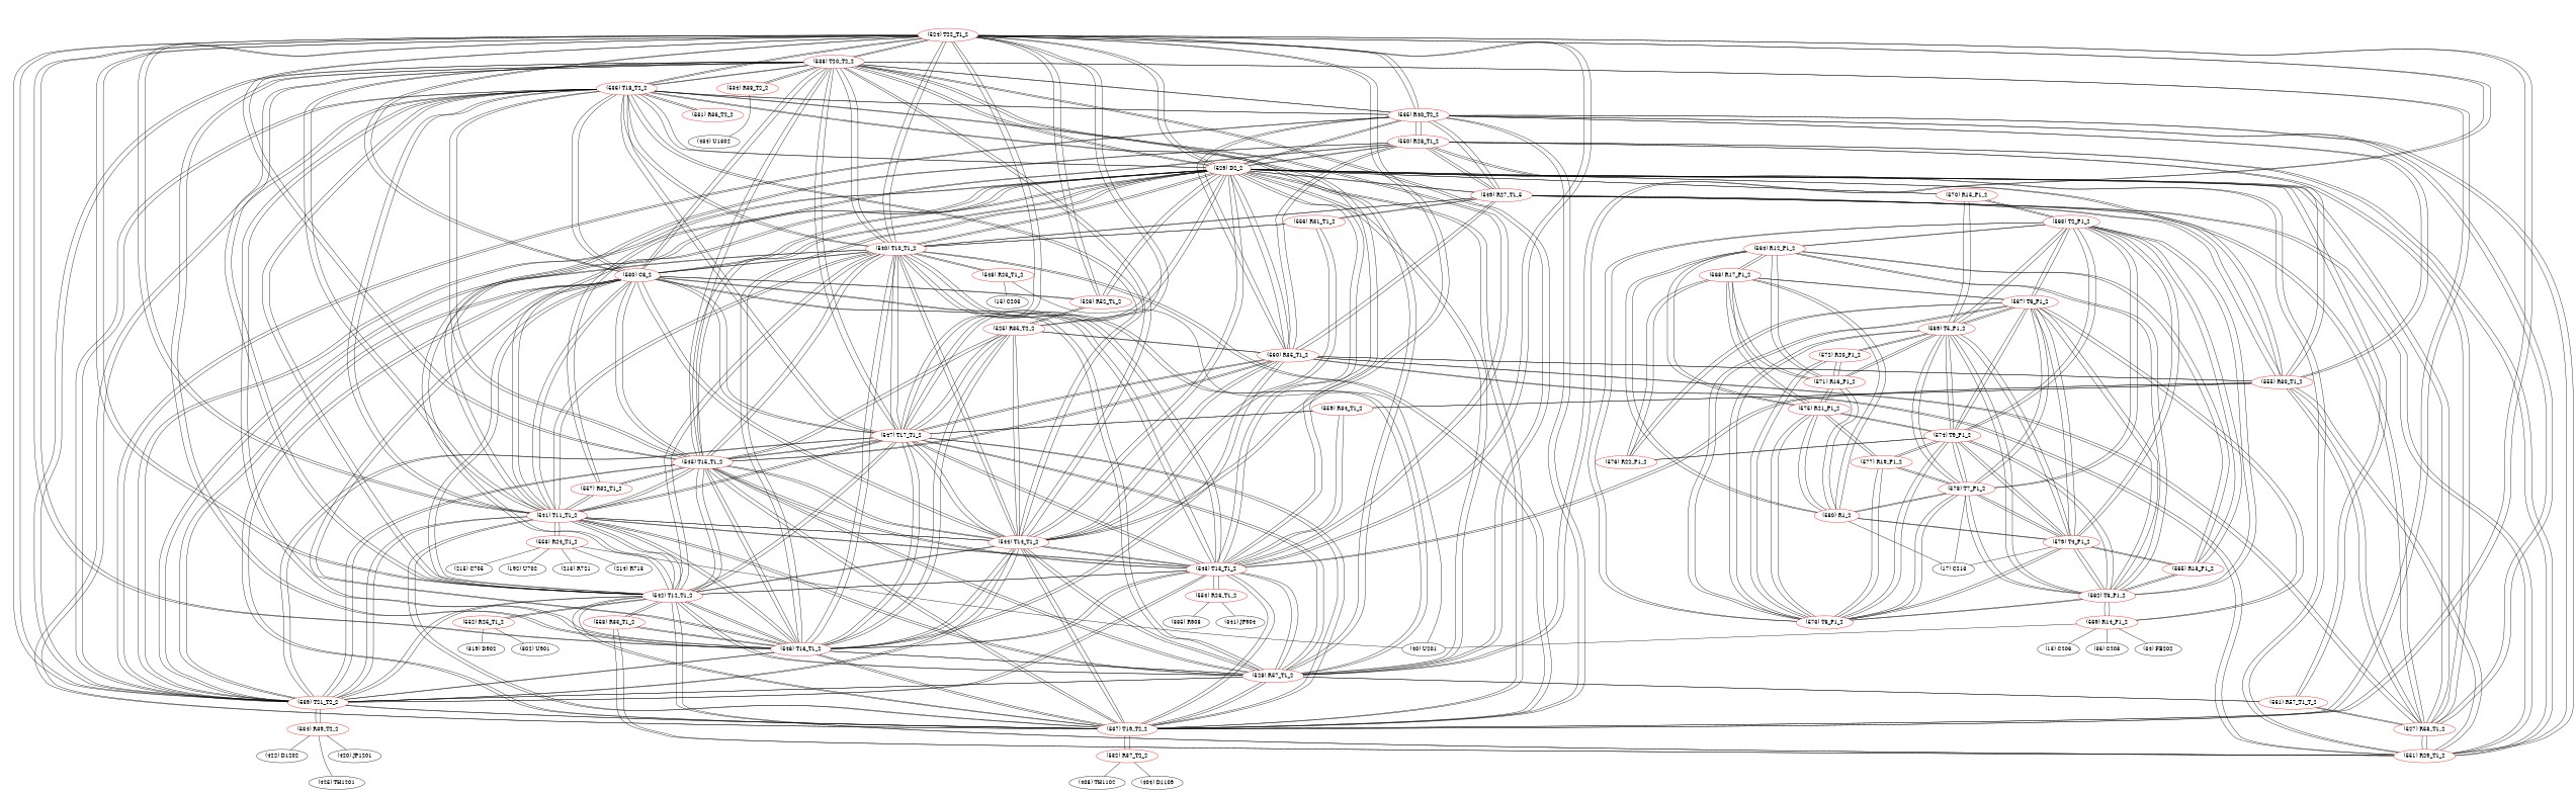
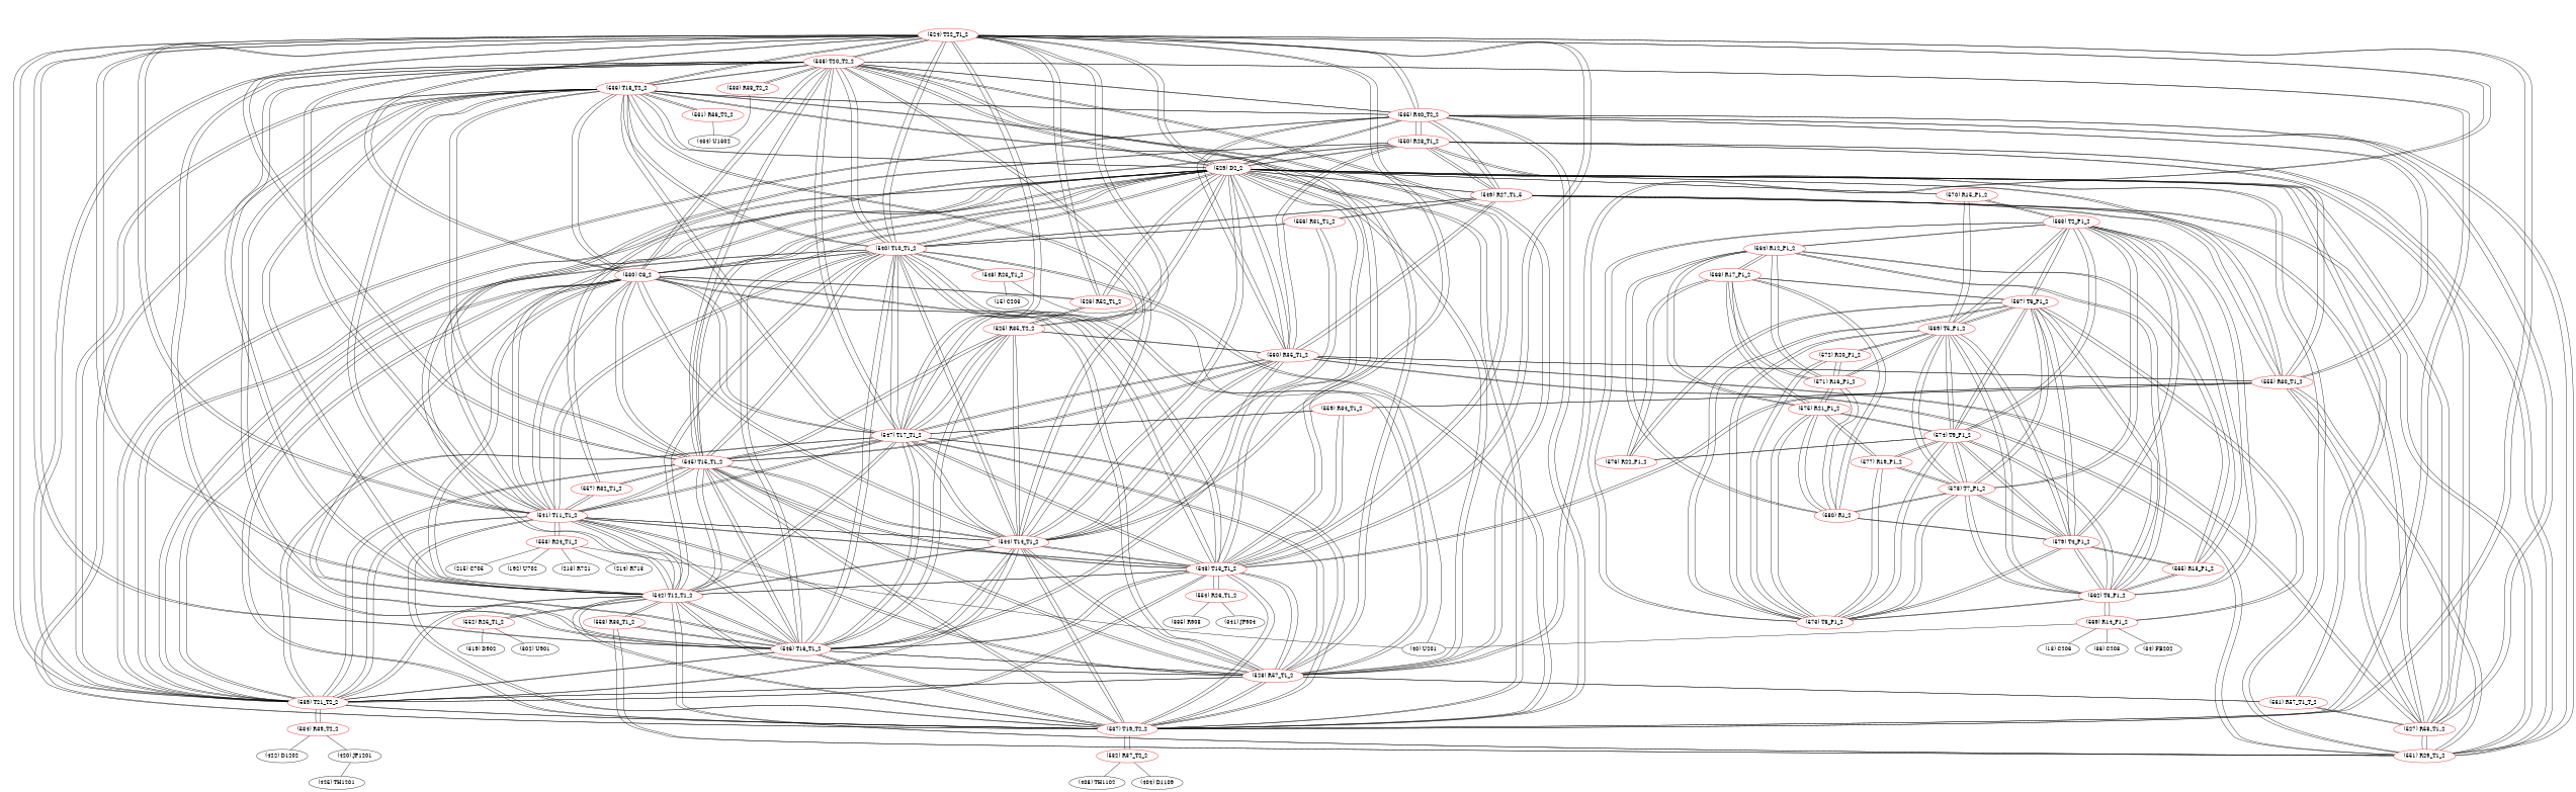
  graph {
    node [color=red]
    n1 [label="(524) T22_T1_2"]
    n2 [label="(538) T20_T2_2"]
    n3 [label="(536) T18_T2_2"]
    n4 [label="(537) T19_T2_2"]
    n5 [label="(539) T21_T2_2"]
    n6 [label="(528) R57_T1_2"]
    n7 [label="(529) D2_2"]
    n8 [label="(541) T11_T1_2"]
    n9 [label="(546) T16_T1_2"]
    n10 [label="(547) T17_T1_2"]
    n11 [label="(540) T10_T1_2"]
    n12 [label="(542) T12_T1_2"]
    n13 [label="(543) T13_T1_2"]
    n14 [label="(544) T14_T1_2"]
    n15 [label="(545) T15_T1_2"]
    n16 [label="(530) C8_2"]
    n17 [label="(535) R40_T2_2"]
    n18 [label="(526) R52_T1_2"]
    n19 [label="(525) R35_T2_2"]
-   n20 [label="(534) R38_T2_2"]
+   n20 [label="(533) R38_T2_2"]
    n21 [label="(531) R36_T2_2"]
    n22 [label="(532) R37_T2_2"]
    n23 [label="(534) R39_T2_2"]
    n24 [label="(561) R57_T1_T_2"]
    n25 [label="(560) R35_T1_2"]
    n26 [label="(527) R58_T1_2"]
    n27 [label="(551) R29_T1_2"]
    n28 [label="(555) R30_T1_2"]
    n29 [label="(549) R27_T1_5"]
    n30 [label="(550) R28_T1_2"]
    n31 [label="(570) R15_P1_2"]
    n32 [label="(553) R24_T1_2"]
    n33 [label="(557) R32_T1_2"]
    n34 [label="(558) R33_T1_2"]
    n35 [label="(559) R34_T1_2"]
    n36 [label="(548) R23_T1_2"]
    n37 [label="(556) R31_T1_2"]
    n38 [label="(552) R25_T1_2"]
    n39 [label="(554) R26_T1_2"]
    n40 [label="(434) U1302" color=""]
    n41 [label="(404) D1109" color=""]
    n42 [label="(408) TH1102" color=""]
    n43 [label="(425) TH1201" color=""]
    n44 [label="(422) D1202" color=""]
    n45 [label="(420) JP1201" color=""]
    n46 [label="(569) T5_P1_2"]
    n47 [label="(563) T2_P1_2"]
    n48 [label="(40) U201" color=""]
    n49 [label="(214) R713" color=""]
    n50 [label="(215) C705" color=""]
    n51 [label="(192) U702" color=""]
    n52 [label="(213) R721" color=""]
    n53 [label="(15) C203" color=""]
    n54 [label="(302) U901" color=""]
    n55 [label="(319) D902" color=""]
    n56 [label="(335) R908" color=""]
    n57 [label="(341) JP904" color=""]
    n58 [label="(562) T3_P1_2"]
    n59 [label="(579) T4_P1_2"]
    n60 [label="(578) T7_P1_2"]
    n61 [label="(574) T9_P1_2"]
    n62 [label="(573) T8_P1_2"]
    n63 [label="(567) T6_P1_2"]
    n64 [label="(571) R16_P1_2"]
    n65 [label="(572) R20_P1_2"]
    n66 [label="(565) R13_P1_2"]
    n67 [label="(564) R12_P1_2"]
    n68 [label="(569) R14_P1_2"]
    n69 [label="(580) R1_2"]
-   n70 [label="(17) C213" color=""]
    n71 [label="(577) R19_P1_2"]
    n72 [label="(575) R21_P1_2"]
    n73 [label="(576) R22_P1_2"]
    n74 [label="(568) R17_P1_2"]
    n75 [label="(34) FB202" color=""]
    n76 [label="(13) C206" color=""]
    n77 [label="(36) C208" color=""]
    n1 -- n2
    n1 -- n3
    n1 -- n4
    n1 -- n5
    n1 -- n6
    n1 -- n7
    n1 -- n8
    n1 -- n9
    n1 -- n10
    n1 -- n11
    n1 -- n12
    n1 -- n13
    n1 -- n14
    n1 -- n15
    n1 -- n16
    n1 -- n17
    n1 -- n18
    n1 -- n19
    n2 -- n1
    n2 -- n3
    n2 -- n4
    n2 -- n5
    n2 -- n6
    n2 -- n7
    n2 -- n8
    n2 -- n9
    n2 -- n10
    n2 -- n11
    n2 -- n12
    n2 -- n13
    n2 -- n14
    n2 -- n15
    n2 -- n16
    n2 -- n17
    n2 -- n20
    n3 -- n1
    n3 -- n2
    n3 -- n4
    n3 -- n5
    n3 -- n6
    n3 -- n7
    n3 -- n8
    n3 -- n9
    n3 -- n10
    n3 -- n11
    n3 -- n12
    n3 -- n13
    n3 -- n14
    n3 -- n15
    n3 -- n16
    n3 -- n17
    n3 -- n21
    n4 -- n1
    n4 -- n2
    n4 -- n3
    n4 -- n5
    n4 -- n6
    n4 -- n7
    n4 -- n8
    n4 -- n9
    n4 -- n10
    n4 -- n11
    n4 -- n12
    n4 -- n13
    n4 -- n14
    n4 -- n15
    n4 -- n16
    n4 -- n17
    n4 -- n22
    n5 -- n1
    n5 -- n2
    n5 -- n3
    n5 -- n4
    n5 -- n6
    n5 -- n7
    n5 -- n8
    n5 -- n9
    n5 -- n10
    n5 -- n11
    n5 -- n12
    n5 -- n13
    n5 -- n14
    n5 -- n15
    n5 -- n16
    n5 -- n17
    n5 -- n23
    n6 -- n1
    n6 -- n2
    n6 -- n3
    n6 -- n4
    n6 -- n5
    n6 -- n7
    n6 -- n8
    n6 -- n9
    n6 -- n10
    n6 -- n11
    n6 -- n12
    n6 -- n13
    n6 -- n14
    n6 -- n15
    n6 -- n16
    n6 -- n24
    n7 -- n1
    n7 -- n2
    n7 -- n3
    n7 -- n4
    n7 -- n5
    n7 -- n6
    n7 -- n8
    n7 -- n9
    n7 -- n10
    n7 -- n11
    n7 -- n12
    n7 -- n13
    n7 -- n14
    n7 -- n15
    n7 -- n16
    n7 -- n17
    n7 -- n18
    n7 -- n24
    n7 -- n25
    n7 -- n26
    n7 -- n27
    n7 -- n28
    n7 -- n29
    n7 -- n30
    n7 -- n31
    n8 -- n1
    n8 -- n2
    n8 -- n3
    n8 -- n4
    n8 -- n5
    n8 -- n6
    n8 -- n7
    n8 -- n9
    n8 -- n10
    n8 -- n11
    n8 -- n12
    n8 -- n13
    n8 -- n14
    n8 -- n15
    n8 -- n16
    n8 -- n30
    n8 -- n32
    n8 -- n33
    n9 -- n1
    n9 -- n2
    n9 -- n3
    n9 -- n4
    n9 -- n5
    n9 -- n6
    n9 -- n7
    n9 -- n8
    n9 -- n10
    n9 -- n11
    n9 -- n12
    n9 -- n13
    n9 -- n14
    n9 -- n15
    n9 -- n16
    n9 -- n19
    n9 -- n25
    n9 -- n34
    n10 -- n1
    n10 -- n2
    n10 -- n3
    n10 -- n4
    n10 -- n5
    n10 -- n6
    n10 -- n7
    n10 -- n8
    n10 -- n9
    n10 -- n11
    n10 -- n12
    n10 -- n13
    n10 -- n14
    n10 -- n15
    n10 -- n16
    n10 -- n19
    n10 -- n25
    n10 -- n35
    n11 -- n1
    n11 -- n2
    n11 -- n3
    n11 -- n4
    n11 -- n5
    n11 -- n6
    n11 -- n7
    n11 -- n8
    n11 -- n9
    n11 -- n10
    n11 -- n12
    n11 -- n13
    n11 -- n14
    n11 -- n15
    n11 -- n16
    n11 -- n29
    n11 -- n36
    n11 -- n37
    n12 -- n1
    n12 -- n2
    n12 -- n3
    n12 -- n4
    n12 -- n5
    n12 -- n6
    n12 -- n7
    n12 -- n8
    n12 -- n9
    n12 -- n10
    n12 -- n11
    n12 -- n13
    n12 -- n14
    n12 -- n15
    n12 -- n16
    n12 -- n27
    n12 -- n34
    n12 -- n38
    n13 -- n1
    n13 -- n2
    n13 -- n3
    n13 -- n4
    n13 -- n5
    n13 -- n6
    n13 -- n7
    n13 -- n8
    n13 -- n9
    n13 -- n10
    n13 -- n11
    n13 -- n12
    n13 -- n14
    n13 -- n15
    n13 -- n16
    n13 -- n28
    n13 -- n35
    n13 -- n39
    n14 -- n1
    n14 -- n2
    n14 -- n3
    n14 -- n4
    n14 -- n5
    n14 -- n6
    n14 -- n7
    n14 -- n8
    n14 -- n9
    n14 -- n10
    n14 -- n11
    n14 -- n12
    n14 -- n13
    n14 -- n15
    n14 -- n16
    n14 -- n19
    n14 -- n25
    n14 -- n37
    n15 -- n1
    n15 -- n2
    n15 -- n3
    n15 -- n4
    n15 -- n5
    n15 -- n6
    n15 -- n7
    n15 -- n8
    n15 -- n9
    n15 -- n10
    n15 -- n11
    n15 -- n12
    n15 -- n13
    n15 -- n14
    n15 -- n16
    n15 -- n19
    n15 -- n25
    n15 -- n33
    n16 -- n1
    n16 -- n2
    n16 -- n3
    n16 -- n4
    n16 -- n5
    n16 -- n6
    n16 -- n7
    n16 -- n8
    n16 -- n9
    n16 -- n10
    n16 -- n11
    n16 -- n12
    n16 -- n13
    n16 -- n14
    n16 -- n15
    n16 -- n18
    n17 -- n1
    n17 -- n2
    n17 -- n3
    n17 -- n4
    n17 -- n5
    n17 -- n7
    n17 -- n25
    n17 -- n26
    n17 -- n27
    n17 -- n28
    n17 -- n29
    n17 -- n30
    n18 -- n1
    n18 -- n7
    n18 -- n16
    n18 -- n19
    n19 -- n1
    n19 -- n9
    n19 -- n10
    n19 -- n14
    n19 -- n15
    n19 -- n18
    n19 -- n25
    n20 -- n2
    n20 -- n40
    n21 -- n3
+   n21 -- n40
    n22 -- n4
    n22 -- n41
    n22 -- n42
    n23 -- n5
-   n23 -- n43
+   n45 -- n43
    n23 -- n44
    n23 -- n45
    n24 -- n6
    n24 -- n7
    n24 -- n26
    n25 -- n7
    n25 -- n9
    n25 -- n10
    n25 -- n14
    n25 -- n15
    n25 -- n17
    n25 -- n19
    n25 -- n26
    n25 -- n27
    n25 -- n28
    n25 -- n29
    n25 -- n30
    n26 -- n7
    n26 -- n17
    n26 -- n24
    n26 -- n25
    n26 -- n27
    n26 -- n28
    n26 -- n29
    n26 -- n30
    n27 -- n7
    n27 -- n12
    n27 -- n17
    n27 -- n25
    n27 -- n26
    n27 -- n28
    n27 -- n29
    n27 -- n30
    n27 -- n34
    n28 -- n7
    n28 -- n13
    n28 -- n17
    n28 -- n25
    n28 -- n26
    n28 -- n27
    n28 -- n29
    n28 -- n30
    n28 -- n35
    n29 -- n7
    n29 -- n11
    n29 -- n17
    n29 -- n25
    n29 -- n26
    n29 -- n27
    n29 -- n28
    n29 -- n30
    n29 -- n37
    n30 -- n7
    n30 -- n8
    n30 -- n17
    n30 -- n25
    n30 -- n26
    n30 -- n27
    n30 -- n28
    n30 -- n29
    n30 -- n33
    n31 -- n7
    n31 -- n46
    n31 -- n47
    n32 -- n8
    n32 -- n48
    n32 -- n49
    n32 -- n50
    n32 -- n51
    n32 -- n52
    n33 -- n8
    n33 -- n15
    n33 -- n30
    n34 -- n9
    n34 -- n12
    n34 -- n27
    n35 -- n10
    n35 -- n13
    n35 -- n28
    n36 -- n11
    n36 -- n48
    n36 -- n53
    n37 -- n11
    n37 -- n14
    n37 -- n29
    n38 -- n12
    n38 -- n54
    n38 -- n55
    n39 -- n13
    n39 -- n56
    n39 -- n57
    n46 -- n31
    n46 -- n47
    n46 -- n58
    n46 -- n59
    n46 -- n60
    n46 -- n61
    n46 -- n62
    n46 -- n63
    n46 -- n64
    n46 -- n65
    n47 -- n31
    n47 -- n46
    n47 -- n58
    n47 -- n59
    n47 -- n60
    n47 -- n61
    n47 -- n62
    n47 -- n63
    n47 -- n66
    n47 -- n67
    n58 -- n46
    n58 -- n47
    n58 -- n59
    n58 -- n60
    n58 -- n61
    n58 -- n62
    n58 -- n63
    n58 -- n66
    n58 -- n67
    n58 -- n68
    n59 -- n46
    n59 -- n47
    n59 -- n58
    n59 -- n60
    n59 -- n61
    n59 -- n62
    n59 -- n63
    n59 -- n66
    n59 -- n69
-   n59 -- n70
    n60 -- n46
    n60 -- n47
    n60 -- n58
    n60 -- n59
    n60 -- n61
    n60 -- n62
    n60 -- n63
    n60 -- n69
-   n60 -- n70
    n60 -- n71
    n61 -- n46
    n61 -- n47
    n61 -- n58
    n61 -- n59
    n61 -- n60
    n61 -- n62
    n61 -- n63
    n61 -- n71
    n61 -- n72
    n61 -- n73
    n62 -- n46
    n62 -- n47
    n62 -- n58
    n62 -- n59
    n62 -- n60
    n62 -- n61
    n62 -- n63
    n62 -- n65
    n62 -- n71
    n62 -- n72
    n63 -- n46
    n63 -- n47
    n63 -- n58
    n63 -- n59
    n63 -- n60
    n63 -- n61
    n63 -- n62
    n63 -- n68
    n63 -- n73
    n63 -- n74
    n64 -- n46
    n64 -- n65
    n64 -- n67
    n64 -- n69
    n64 -- n72
    n64 -- n74
    n65 -- n46
    n65 -- n62
    n65 -- n64
    n66 -- n47
    n66 -- n58
    n66 -- n59
    n66 -- n67
    n67 -- n47
    n67 -- n58
    n67 -- n64
    n67 -- n66
    n67 -- n69
    n67 -- n72
    n67 -- n74
    n68 -- n48
    n68 -- n58
    n68 -- n63
    n68 -- n75
    n68 -- n76
    n68 -- n77
    n69 -- n59
    n69 -- n60
    n69 -- n64
    n69 -- n67
-   n69 -- n70
    n69 -- n72
    n69 -- n74
    n71 -- n60
    n71 -- n61
    n71 -- n62
    n71 -- n72
    n72 -- n61
    n72 -- n62
    n72 -- n64
    n72 -- n67
    n72 -- n69
    n72 -- n71
    n72 -- n74
    n73 -- n61
    n73 -- n63
    n73 -- n74
    n74 -- n63
    n74 -- n64
    n74 -- n67
    n74 -- n69
    n74 -- n72
    n74 -- n73
  }
